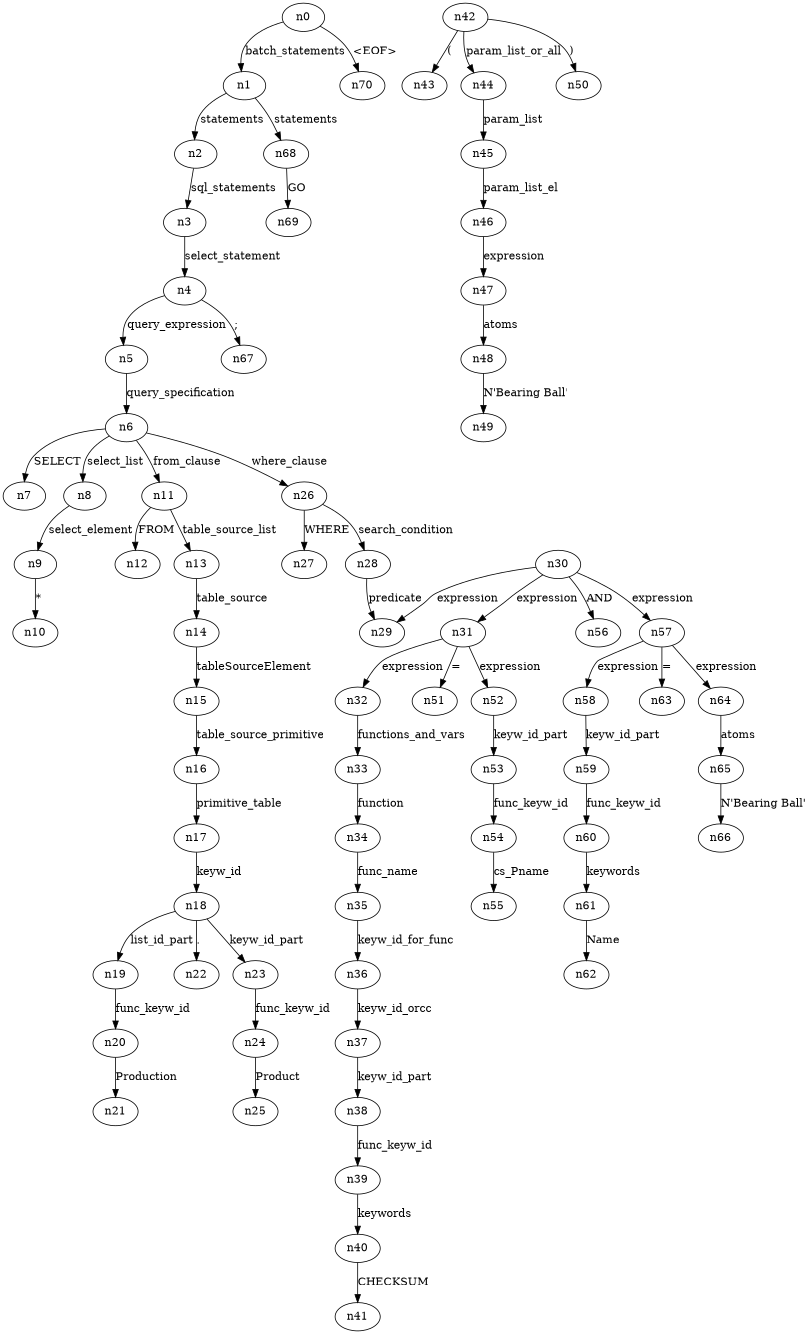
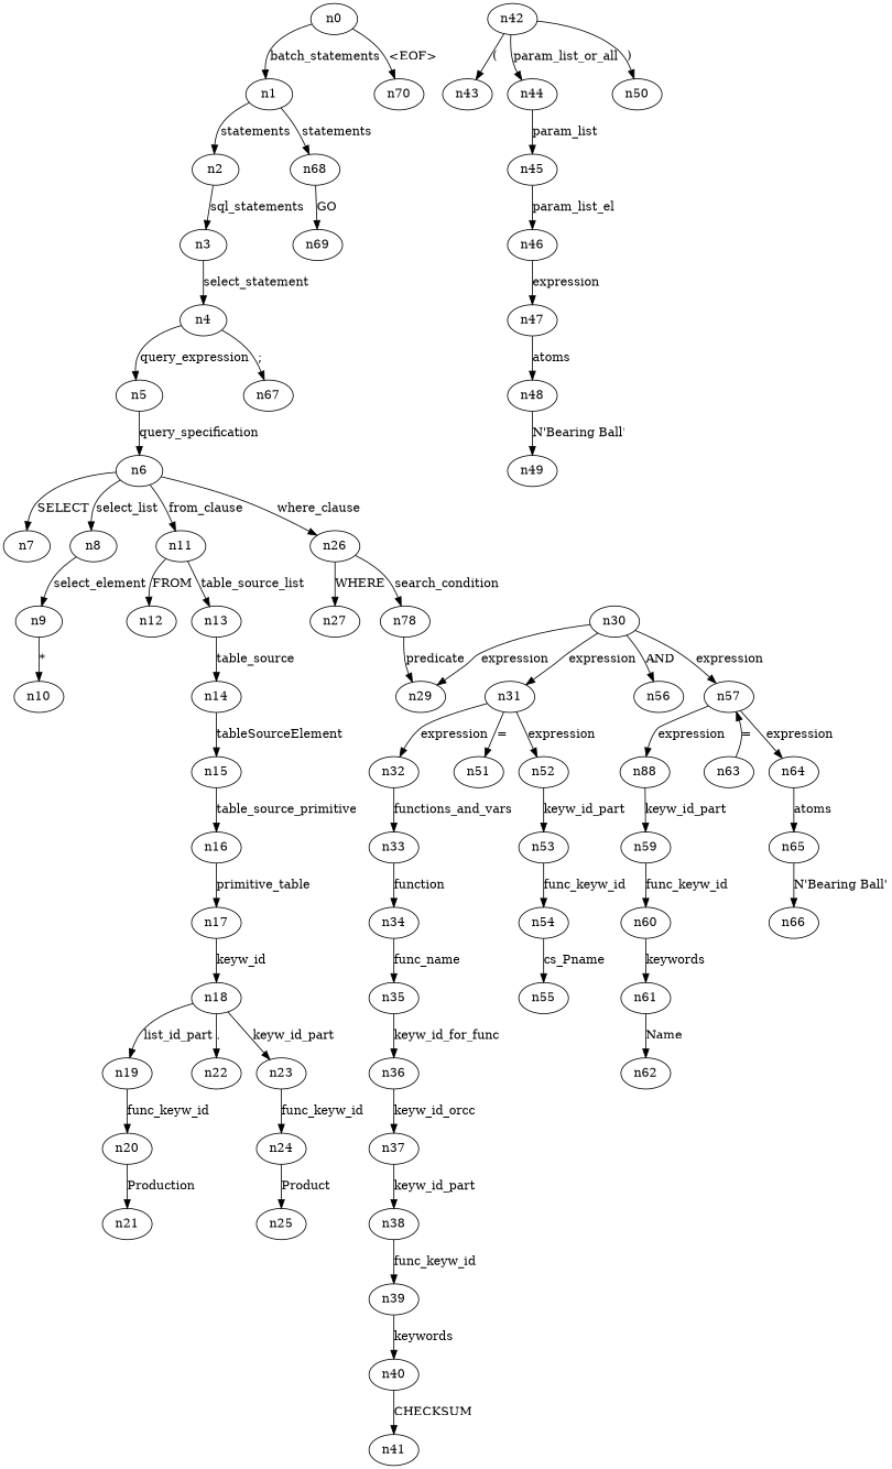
  digraph {
    n0
    n1
    n70
    n2
    n68
    n3
    n69
    n4
    n5
    n67
    n6
    n7
    n8
    n11
    n26
    n9
    n12
    n13
    n27
-   n28
+   n28 [label=n78]
    n10
    n14
    n15
    n16
    n17
    n18
    n19
    n22
    n23
    n20
    n24
    n21
    n25
    n29
    n30
    n31
    n56
    n57
    n32
    n51
    n52
-   n58
+   n58 [label=n88]
    n63
    n64
    n33
    n53
    n34
    n35
    n36
    n42
    n43
    n44
    n50
    n37
    n38
    n39
    n40
    n41
    n45
    n46
    n47
    n48
    n49
    n54
    n55
    n59
    n65
    n60
    n61
    n62
    n66
    n0 -> n1 [label=batch_statements]
    n0 -> n70 [label="<EOF>"]
    n1 -> n2 [label=statements]
    n1 -> n68 [label=statements]
    n2 -> n3 [label=sql_statements]
    n68 -> n69 [label=GO]
    n3 -> n4 [label=select_statement]
    n4 -> n5 [label=query_expression]
    n4 -> n67 [label=";"]
    n5 -> n6 [label=query_specification]
    n6 -> n7 [label=SELECT]
    n6 -> n8 [label=select_list]
    n6 -> n11 [label=from_clause]
    n6 -> n26 [label=where_clause]
    n8 -> n9 [label=select_element]
    n11 -> n12 [label=FROM]
    n11 -> n13 [label=table_source_list]
    n26 -> n27 [label=WHERE]
    n26 -> n28 [label=search_condition]
    n9 -> n10 [label="*"]
    n13 -> n14 [label=table_source]
    n28 -> n29 [label=predicate]
    n14 -> n15 [label=tableSourceElement]
    n15 -> n16 [label=table_source_primitive]
    n16 -> n17 [label=primitive_table]
    n17 -> n18 [label=keyw_id]
    n18 -> n19 [label=list_id_part]
    n18 -> n22 [label="."]
    n18 -> n23 [label=keyw_id_part]
    n19 -> n20 [label=func_keyw_id]
    n23 -> n24 [label=func_keyw_id]
    n20 -> n21 [label=Production]
    n24 -> n25 [label=Product]
    n30 -> n29 [label=expression]
    n30 -> n31 [label=expression]
    n30 -> n56 [label=AND]
    n30 -> n57 [label=expression]
    n31 -> n32 [label=expression]
    n31 -> n51 [label="="]
    n31 -> n52 [label=expression]
    n57 -> n58 [label=expression]
-   n57 -> n63 [label="="]
+   n63 -> n57 [label="="]
    n57 -> n64 [label=expression]
    n32 -> n33 [label=functions_and_vars]
    n52 -> n53 [label=keyw_id_part]
    n58 -> n59 [label=keyw_id_part]
    n64 -> n65 [label=atoms]
    n33 -> n34 [label=function]
    n53 -> n54 [label=func_keyw_id]
    n34 -> n35 [label=func_name]
    n35 -> n36 [label=keyw_id_for_func]
    n36 -> n37 [label=keyw_id_orcc]
    n42 -> n43 [label="("]
    n42 -> n44 [label=param_list_or_all]
    n42 -> n50 [label=")"]
    n44 -> n45 [label=param_list]
    n37 -> n38 [label=keyw_id_part]
    n38 -> n39 [label=func_keyw_id]
    n39 -> n40 [label=keywords]
    n40 -> n41 [label=CHECKSUM]
    n45 -> n46 [label=param_list_el]
    n46 -> n47 [label=expression]
    n47 -> n48 [label=atoms]
    n48 -> n49 [label="N'Bearing Ball'"]
    n54 -> n55 [label=cs_Pname]
    n59 -> n60 [label=func_keyw_id]
    n65 -> n66 [label="N'Bearing Ball'"]
    n60 -> n61 [label=keywords]
    n61 -> n62 [label=Name]
  }
